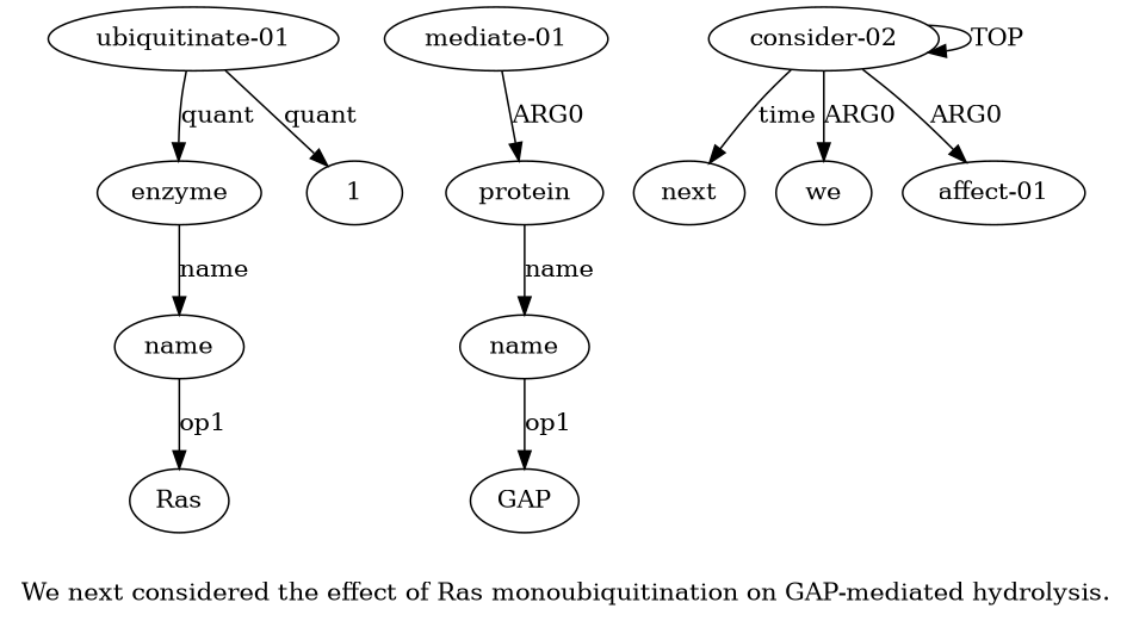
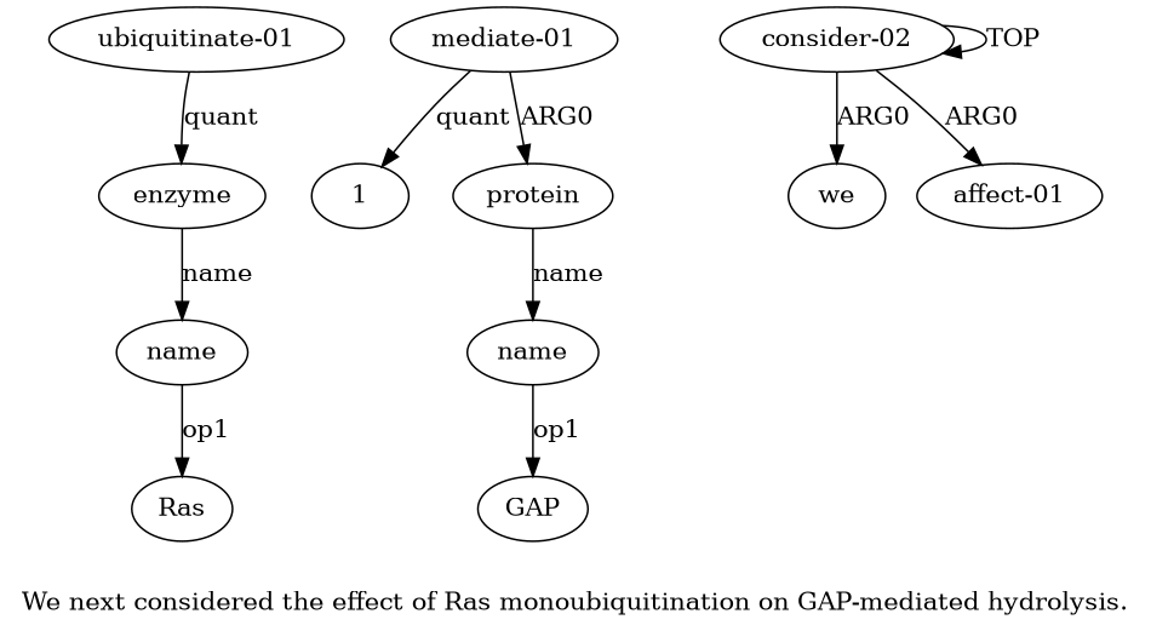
  digraph {
    label="We next considered the effect of Ras monoubiquitination on GAP-mediated hydrolysis."
    node [color=black gold_ind=-1 gold_label=name test_ind=-1 test_label=name]
    edge [color=black gold_label=ARG0 test_label=ARG0]
    n1 [gold_label=Ras label=Ras test_label=Ras]
    n2 [gold_label=GAP label=GAP test_label=GAP]
-   n3 [gold_ind=10 gold_label=next label=next test_ind=10 test_label=next]
    n4 [gold_ind=1 gold_label=we label=we test_ind=1 test_label=we]
    n5 [gold_ind=0 gold_label="consider-02" label="consider-02" test_ind=0 test_label="consider-02"]
    n6 [gold_ind=2 gold_label="affect-01" label="affect-01" test_ind=2 test_label="affect-01"]
    n7 [gold_ind=3 gold_label="ubiquitinate-01" label="ubiquitinate-01" test_ind=3 test_label="ubiquitinate-01"]
    n8 [gold_ind=4 gold_label=enzyme label=enzyme test_ind=4 test_label=enzyme]
    n9 [gold_label=1 label=1 test_label=1]
    n10 [gold_ind=5 label=name test_ind=5]
    n11 [gold_ind=7 gold_label="mediate-01" label="mediate-01" test_ind=7 test_label="mediate-01"]
    n12 [gold_ind=8 gold_label=protein label=protein test_ind=8 test_label=protein]
    n13 [gold_ind=9 label=name test_ind=9]
-   n5 -> n3 [gold_label=time label=time test_label=time]
    n5 -> n4 [label=ARG0]
    n5 -> n5 [gold_label=TOP label=TOP test_label=TOP]
    n5 -> n6 [gold_label=ARG1 label=ARG0 test_label=ARG1]
    n7 -> n8 [gold_label=ARG1 label=quant test_label=ARG1]
-   n7 -> n9 [gold_label=quant label=quant test_label=quant]
+   n11 -> n9 [gold_label=quant label=quant test_label=quant]
    n8 -> n10 [gold_label=name label=name test_label=name]
    n10 -> n1 [gold_label=op1 label=op1 test_label=op1]
    n11 -> n12 [label=ARG0]
    n12 -> n13 [gold_label=name label=name test_label=name]
    n13 -> n2 [gold_label=op1 label=op1 test_label=op1]
  }
